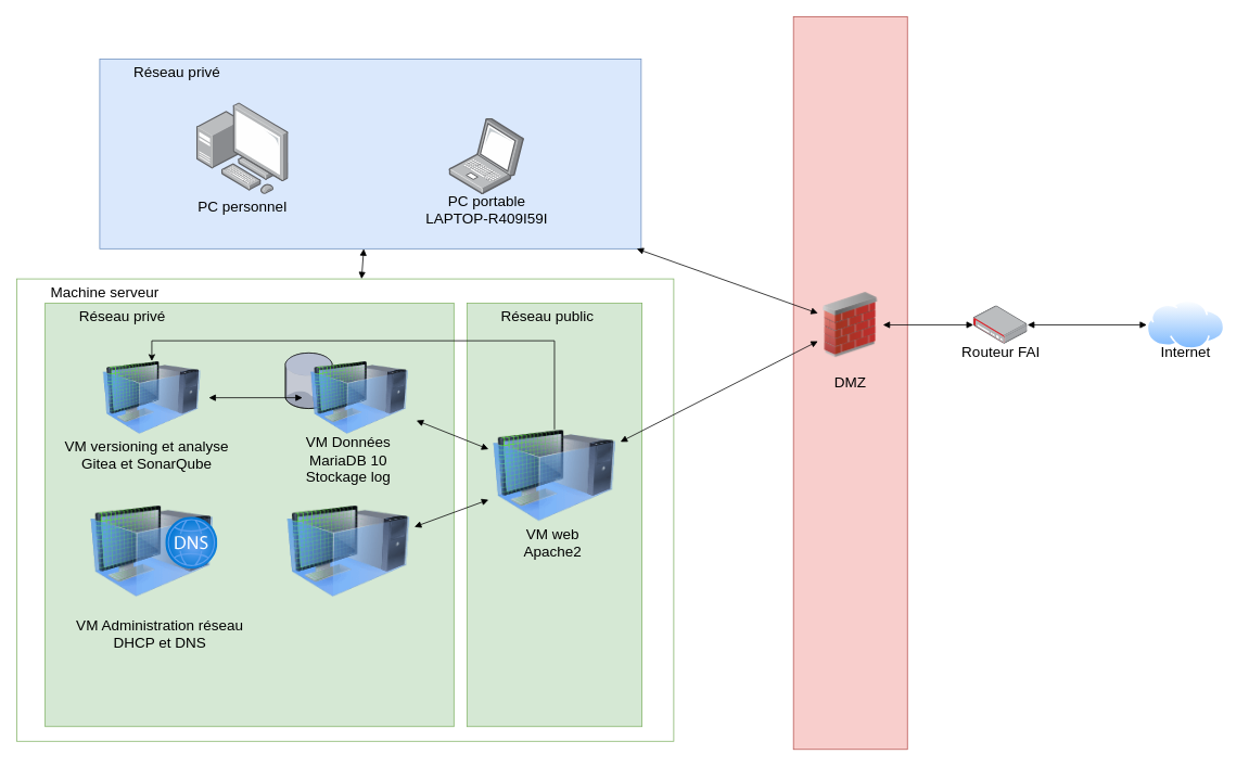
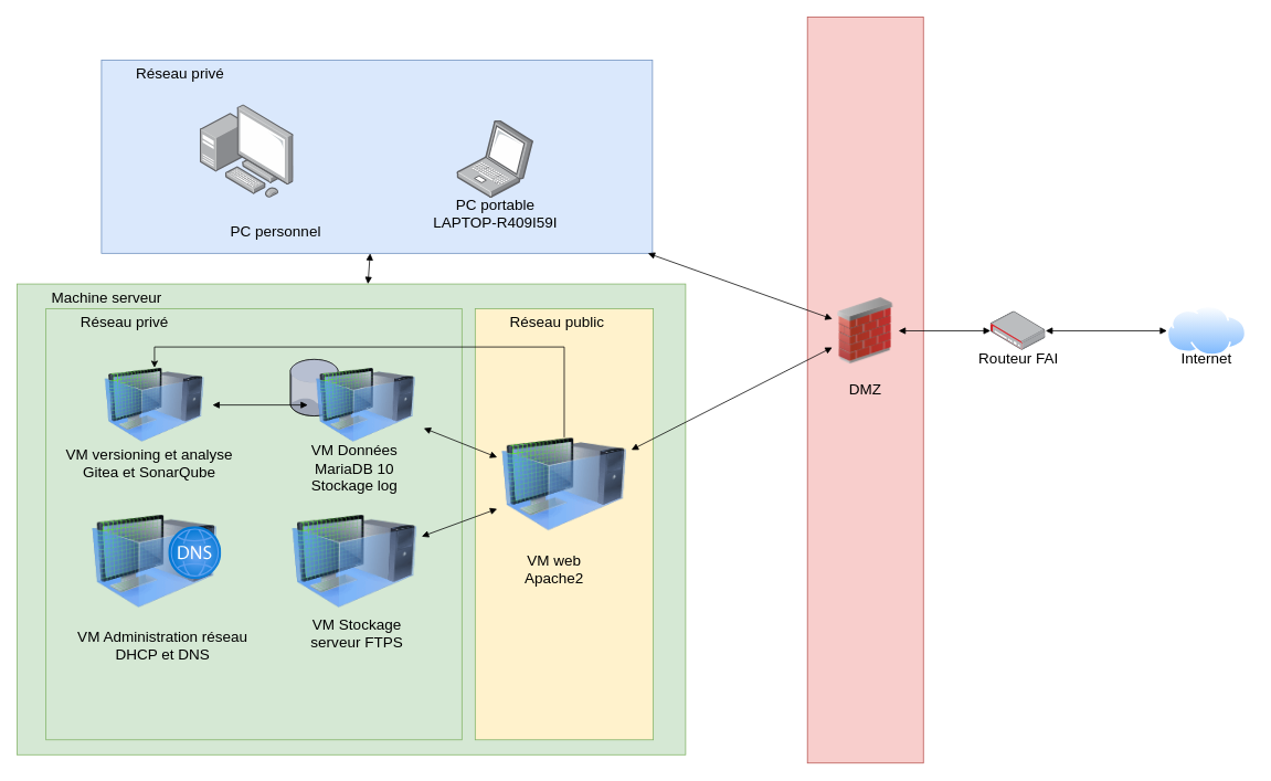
  <mxCell id="0" />
  <mxCell id="1" parent="0" />
- <mxCell id="2" value="&lt;blockquote style=&quot;margin: 0 0 0 40px; border: none; padding: 0px;&quot;&gt;Machine serveur&lt;/blockquote&gt;" style="rounded=0;whiteSpace=wrap;html=1;fontSize=18;align=left;verticalAlign=top;fillColor=#ffffff;strokeColor=#82b366;" vertex="1" parent="1"><mxGeometry x="20" y="342" width="807" height="568" as="geometry" /></mxCell>
+ <mxCell id="2" value="&lt;blockquote style=&quot;margin: 0 0 0 40px; border: none; padding: 0px;&quot;&gt;Machine serveur&lt;/blockquote&gt;" style="rounded=0;whiteSpace=wrap;html=1;fontSize=18;align=left;verticalAlign=top;fillColor=#d5e8d4;strokeColor=#82b366;" vertex="1" parent="1"><mxGeometry x="20" y="342" width="807" height="568" as="geometry" /></mxCell>
  <mxCell id="3" value="&lt;span style=&quot;white-space: pre;&quot;&gt;&#09;&lt;/span&gt;Réseau privé" style="rounded=0;whiteSpace=wrap;html=1;fontSize=18;align=left;verticalAlign=top;fillColor=#d5e8d4;strokeColor=#82b366;" vertex="1" parent="1"><mxGeometry x="55" y="372" width="502" height="520" as="geometry" /></mxCell>
  <mxCell id="4" value="" style="verticalLabelPosition=bottom;sketch=0;aspect=fixed;html=1;verticalAlign=top;strokeColor=none;align=center;outlineConnect=0;shape=mxgraph.citrix.database;fontSize=18;" vertex="1" parent="1"><mxGeometry x="350" y="433" width="58" height="68.23" as="geometry" /></mxCell>
  <mxCell id="5" value="" style="points=[];aspect=fixed;html=1;align=center;shadow=0;dashed=0;image;image=img/lib/allied_telesis/security/Router_VPN.svg;" vertex="1" parent="1"><mxGeometry x="1195" y="374.94" width="66.45" height="47.16" as="geometry" /></mxCell>
  <mxCell id="6" value="Routeur FAI" style="text;html=1;strokeColor=none;fillColor=none;align=center;verticalAlign=middle;whiteSpace=wrap;rounded=0;fontSize=18;" vertex="1" parent="1"><mxGeometry x="1173" y="417" width="112" height="30" as="geometry" /></mxCell>
  <mxCell id="7" value="" style="aspect=fixed;perimeter=ellipsePerimeter;html=1;align=center;shadow=0;dashed=0;spacingTop=3;image;image=img/lib/active_directory/internet_cloud.svg;fontSize=18;" vertex="1" parent="1"><mxGeometry x="1408" y="368.28" width="96" height="60.48" as="geometry" /></mxCell>
  <mxCell id="8" value="Internet" style="text;html=1;strokeColor=none;fillColor=none;align=center;verticalAlign=middle;whiteSpace=wrap;rounded=0;fontSize=18;" vertex="1" parent="1"><mxGeometry x="1400" y="417" width="112" height="30" as="geometry" /></mxCell>
  <mxCell id="9" value="DMZ" style="rounded=0;whiteSpace=wrap;html=1;fontSize=18;fillColor=#f8cecc;strokeColor=#b85450;" vertex="1" parent="1"><mxGeometry x="974" width="140" height="900" as="geometry" y="20" /></mxCell>
  <mxCell id="10" value="&lt;span style=&quot;white-space: pre;&quot;&gt;&#09;&lt;/span&gt;Réseau privé" style="rounded=0;whiteSpace=wrap;html=1;fontSize=18;align=left;verticalAlign=top;fillColor=#dae8fc;strokeColor=#6c8ebf;" vertex="1" parent="1"><mxGeometry x="122" y="72" width="665" height="233" as="geometry" /></mxCell>
  <mxCell id="11" value="" style="image;html=1;image=img/lib/clip_art/networking/Firewall_02_128x128.png;fontSize=18;" vertex="1" parent="1"><mxGeometry x="1004" y="358.52" width="80" height="80" as="geometry" /></mxCell>
  <mxCell id="12" value="" style="endArrow=block;html=1;startArrow=block;startFill=1;endFill=1;rounded=0;fontSize=18;" edge="1" parent="1" source="5" target="7"><mxGeometry width="100" height="100" relative="1" as="geometry"><mxPoint x="609" y="522" as="sourcePoint" /><mxPoint x="709" y="422" as="targetPoint" /></mxGeometry></mxCell>
  <mxCell id="13" value="" style="endArrow=block;html=1;startArrow=block;startFill=1;endFill=1;rounded=0;fontSize=18;" edge="1" parent="1" source="11" target="5"><mxGeometry width="100" height="100" relative="1" as="geometry"><mxPoint x="609" y="522" as="sourcePoint" /><mxPoint x="709" y="422" as="targetPoint" /></mxGeometry></mxCell>
  <mxCell id="14" value="" style="endArrow=block;html=1;startArrow=block;startFill=1;endFill=1;rounded=0;fontSize=18;" edge="1" parent="1" source="10" target="11"><mxGeometry width="100" height="100" relative="1" as="geometry"><mxPoint x="609" y="522" as="sourcePoint" /><mxPoint x="709" y="422" as="targetPoint" /></mxGeometry></mxCell>
  <mxCell id="15" value="" style="points=[];aspect=fixed;html=1;align=center;shadow=0;dashed=0;image;image=img/lib/allied_telesis/computer_and_terminals/Personal_Computer_with_Server.svg;fontSize=18;" vertex="1" parent="1"><mxGeometry x="241" y="125.5" width="113" height="113" as="geometry" /></mxCell>
  <mxCell id="16" value="" style="points=[];aspect=fixed;html=1;align=center;shadow=0;dashed=0;image;image=img/lib/allied_telesis/computer_and_terminals/Laptop.svg;fontSize=18;" vertex="1" parent="1"><mxGeometry x="551" y="144.5" width="92.68" height="94" as="geometry" /></mxCell>
  <mxCell id="17" value="PC portable &lt;br&gt;LAPTOP-R409I59I" style="text;html=1;strokeColor=none;fillColor=none;align=center;verticalAlign=middle;whiteSpace=wrap;rounded=0;fontSize=18;" vertex="1" parent="1"><mxGeometry x="513.84" y="242.5" width="167" height="30" as="geometry" /></mxCell>
- <mxCell id="18" value="PC personnel" style="text;html=1;strokeColor=none;fillColor=none;align=center;verticalAlign=middle;whiteSpace=wrap;rounded=0;fontSize=18;" vertex="1" parent="1"><mxGeometry x="214" y="238.5" width="167" height="30" as="geometry" /></mxCell>
- <mxCell id="19" value="&lt;span style=&quot;white-space: pre;&quot;&gt;&#09;&lt;/span&gt;Réseau public" style="rounded=0;whiteSpace=wrap;html=1;fontSize=18;align=left;verticalAlign=top;fillColor=#d5e8d4;strokeColor=#82b366;" vertex="1" parent="1"><mxGeometry x="573" y="372" width="215" height="520" as="geometry" /></mxCell>
+ <mxCell id="18" value="PC personnel" style="text;html=1;strokeColor=none;fillColor=none;align=center;verticalAlign=middle;whiteSpace=wrap;rounded=0;fontSize=18;" vertex="1" parent="1"><mxGeometry x="249" y="263.5" width="167" height="30" as="geometry" /></mxCell>
+ <mxCell id="19" value="&lt;span style=&quot;white-space: pre;&quot;&gt;&#09;&lt;/span&gt;Réseau public" style="rounded=0;whiteSpace=wrap;html=1;fontSize=18;align=left;verticalAlign=top;fillColor=#fff2cc;strokeColor=#82b366;" vertex="1" parent="1"><mxGeometry x="573" y="372" width="215" height="520" as="geometry" /></mxCell>
  <mxCell id="20" value="" style="endArrow=block;html=1;startArrow=block;startFill=1;endFill=1;rounded=0;fontSize=18;" edge="1" parent="1" source="10" target="2"><mxGeometry width="100" height="100" relative="1" as="geometry"><mxPoint x="791.501" y="315" as="sourcePoint" /><mxPoint x="1014" y="394.269" as="targetPoint" /></mxGeometry></mxCell>
  <mxCell id="21" value="" style="endArrow=block;html=1;startArrow=block;startFill=1;endFill=1;rounded=0;fontSize=18;" edge="1" parent="1" source="23" target="25"><mxGeometry width="100" height="100" relative="1" as="geometry"><mxPoint x="791.501" y="315" as="sourcePoint" /><mxPoint x="1014" y="394.269" as="targetPoint" /></mxGeometry></mxCell>
  <mxCell id="22" style="edgeStyle=orthogonalEdgeStyle;rounded=0;orthogonalLoop=1;jettySize=auto;html=1;exitX=0.5;exitY=0;exitDx=0;exitDy=0;fontSize=18;startArrow=none;startFill=0;" edge="1" parent="1" source="23" target="27"><mxGeometry relative="1" as="geometry"><Array as="points"><mxPoint x="681" y="418" /><mxPoint x="186" y="418" /></Array></mxGeometry></mxCell>
  <mxCell id="23" value="" style="image;html=1;image=img/lib/clip_art/computers/Virtual_Machine_128x128.png;fontSize=18;" vertex="1" parent="1"><mxGeometry x="599.5" y="527" width="162" height="113" as="geometry" /></mxCell>
- <mxCell id="24" value="VM web&lt;br&gt;Apache2" style="text;html=1;strokeColor=none;fillColor=none;align=center;verticalAlign=middle;whiteSpace=wrap;rounded=0;fontSize=18;" vertex="1" parent="1"><mxGeometry x="594.5" y="640" width="167" height="53" as="geometry" /></mxCell>
+ <mxCell id="24" value="VM web&lt;br&gt;Apache2" style="text;html=1;strokeColor=none;fillColor=none;align=center;verticalAlign=middle;whiteSpace=wrap;rounded=0;fontSize=18;" vertex="1" parent="1"><mxGeometry x="584.5" y="660" width="167" height="53" as="geometry" /></mxCell>
  <mxCell id="25" value="" style="image;html=1;image=img/lib/clip_art/computers/Virtual_Machine_128x128.png;fontSize=18;" vertex="1" parent="1"><mxGeometry x="371" y="443" width="140" height="90" as="geometry" /></mxCell>
  <mxCell id="26" value="VM Données&lt;br&gt;MariaDB 10 Stockage log" style="text;html=1;strokeColor=none;fillColor=none;align=center;verticalAlign=middle;whiteSpace=wrap;rounded=0;fontSize=18;" vertex="1" parent="1"><mxGeometry x="344" y="527" width="167" height="76" as="geometry" /></mxCell>
  <mxCell id="27" value="" style="image;html=1;image=img/lib/clip_art/computers/Virtual_Machine_128x128.png;fontSize=18;" vertex="1" parent="1"><mxGeometry x="116" y="443" width="140" height="90" as="geometry" /></mxCell>
  <mxCell id="28" value="VM versioning et analyse&lt;br&gt;Gitea et SonarQube" style="text;html=1;strokeColor=none;fillColor=none;align=center;verticalAlign=middle;whiteSpace=wrap;rounded=0;fontSize=18;" vertex="1" parent="1"><mxGeometry x="68" y="517" width="224" height="83" as="geometry" /></mxCell>
  <mxCell id="29" value="" style="endArrow=block;html=1;startArrow=block;startFill=1;endFill=1;rounded=0;fontSize=18;" edge="1" parent="1" source="25" target="27"><mxGeometry width="100" height="100" relative="1" as="geometry"><mxPoint x="608.5" y="561.066" as="sourcePoint" /><mxPoint x="521" y="526.029" as="targetPoint" /></mxGeometry></mxCell>
  <mxCell id="30" value="" style="image;html=1;image=img/lib/clip_art/computers/Virtual_Machine_128x128.png;fontSize=18;" vertex="1" parent="1"><mxGeometry x="346.5" y="620" width="162" height="113" as="geometry" /></mxCell>
+ <mxCell id="31" value="VM Stockage&lt;br&gt;serveur FTPS" style="text;html=1;strokeColor=none;fillColor=none;align=center;verticalAlign=middle;whiteSpace=wrap;rounded=0;fontSize=18;" vertex="1" parent="1"><mxGeometry x="346.84" y="737" width="167" height="53" as="geometry" /></mxCell>
  <mxCell id="32" value="" style="endArrow=block;html=1;startArrow=block;startFill=1;endFill=1;rounded=0;fontSize=18;" edge="1" parent="1" source="23" target="30"><mxGeometry width="100" height="100" relative="1" as="geometry"><mxPoint x="608.5" y="561.066" as="sourcePoint" /><mxPoint x="521" y="526.029" as="targetPoint" /></mxGeometry></mxCell>
  <mxCell id="33" value="" style="endArrow=block;html=1;startArrow=block;startFill=1;endFill=1;rounded=0;fontSize=18;exitX=0;exitY=0.75;exitDx=0;exitDy=0;" edge="1" parent="1" source="11" target="23"><mxGeometry width="100" height="100" relative="1" as="geometry"><mxPoint x="618.5" y="571.066" as="sourcePoint" /><mxPoint x="531" y="536.029" as="targetPoint" /></mxGeometry></mxCell>
  <mxCell id="34" value="" style="image;html=1;image=img/lib/clip_art/computers/Virtual_Machine_128x128.png;fontSize=18;" vertex="1" parent="1"><mxGeometry x="105" y="620" width="162" height="113" as="geometry" /></mxCell>
  <mxCell id="35" value="VM Administration réseau&lt;br&gt;DHCP et DNS" style="text;html=1;strokeColor=none;fillColor=none;align=center;verticalAlign=middle;whiteSpace=wrap;rounded=0;fontSize=18;" vertex="1" parent="1"><mxGeometry x="81" y="752" width="230" height="53" as="geometry" /></mxCell>
  <mxCell id="36" value="" style="aspect=fixed;html=1;points=[];align=center;image;fontSize=12;image=img/lib/azure2/networking/DNS_Zones.svg;fillColor=none;" vertex="1" parent="1"><mxGeometry x="203" y="634.5" width="64" height="64" as="geometry" /></mxCell>
